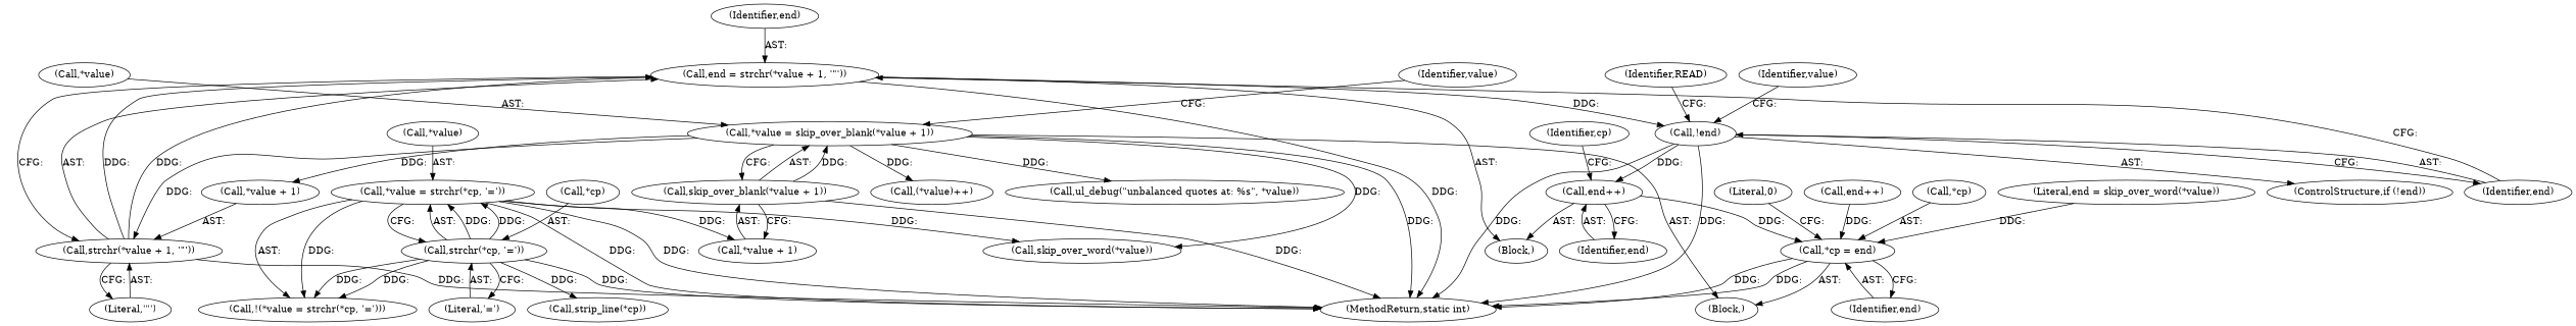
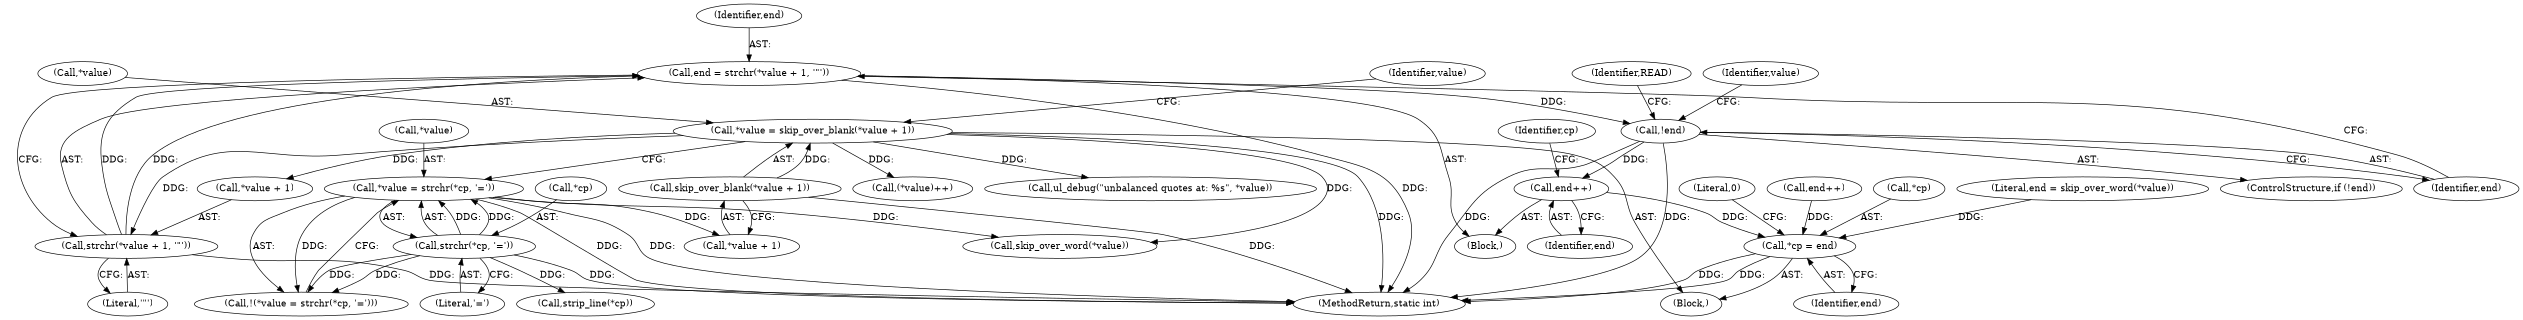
  digraph {
    n1 [label="(Call,end = strchr(*value + 1, '\"'))"]
    n2 [label="(Call,strchr(*value + 1, '\"'))"]
    n3 [label="(Call,!end)"]
    n4 [label="(MethodReturn,static int)"]
    n5 [label="(Block,)"]
    n6 [label="(Literal,'\"')"]
    n7 [label="(Call,end++)"]
    n8 [label="(ControlStructure,if (!end))"]
    n9 [label="(Identifier,end)"]
    n10 [label="(Call,*value = skip_over_blank(*value + 1))"]
    n11 [label="(Call,skip_over_blank(*value + 1))"]
    n12 [label="(Call,skip_over_word(*value))"]
    n13 [label="(Call,*value + 1)"]
    n14 [label="(Call,(*value)++)"]
    n15 [label="(Call,ul_debug(\"unbalanced quotes at: %s\", *value))"]
    n16 [label="(Block,)"]
    n17 [label="(Call,*value + 1)"]
    n18 [label="(Call,*value = strchr(*cp, '='))"]
    n19 [label="(Call,strchr(*cp, '='))"]
    n20 [label="(Call,!(*value = strchr(*cp, '=')))"]
    n21 [label="(Call,strip_line(*cp))"]
    n22 [label="(Literal,'=')"]
    n23 [label="(Call,*cp = end)"]
    n24 [label="(Identifier,end)"]
    n25 [label="(Identifier,end)"]
    n26 [label="(Literal,0)"]
    n27 [label="(Call,end++)"]
    n28 [label="(Call,*cp)"]
    n29 [label="(Call,*value)"]
    n30 [label="(Call,*cp)"]
    n31 [label="(Identifier,end)"]
    n32 [label="(Identifier,READ)"]
    n33 [label="(Identifier,value)"]
    n34 [label="(Literal,end = skip_over_word(*value))"]
    n35 [label="(Identifier,value)"]
    n36 [label="(Identifier,cp)"]
    n37 [label="(Call,*value)"]
    n1 -> n2 [label="CFG: "]
    n1 -> n3 [label="DDG: "]
    n1 -> n4 [label="DDG: "]
    n1 -> n5 [label="AST: "]
    n2 -> n1 [label="AST: "]
    n2 -> n1 [label="DDG: "]
    n2 -> n1 [label="DDG: "]
    n2 -> n4 [label="DDG: "]
    n2 -> n6 [label="CFG: "]
    n3 -> n4 [label="DDG: "]
    n3 -> n4 [label="DDG: "]
    n3 -> n7 [label="DDG: "]
    n3 -> n8 [label="AST: "]
    n3 -> n9 [label="CFG: "]
    n6 -> n2 [label="AST: "]
    n7 -> n5 [label="AST: "]
    n7 -> n23 [label="DDG: "]
    n7 -> n24 [label="CFG: "]
    n9 -> n1 [label="CFG: "]
    n9 -> n3 [label="AST: "]
    n10 -> n2 [label="DDG: "]
    n10 -> n4 [label="DDG: "]
-   n10 -> n11 [label="CFG: "]
+   n10 -> n18 [label="CFG: "]
    n10 -> n12 [label="DDG: "]
    n10 -> n13 [label="DDG: "]
    n10 -> n14 [label="DDG: "]
    n10 -> n15 [label="DDG: "]
    n10 -> n16 [label="AST: "]
    n11 -> n4 [label="DDG: "]
    n11 -> n10 [label="AST: "]
    n11 -> n10 [label="DDG: "]
    n11 -> n17 [label="CFG: "]
    n13 -> n2 [label="AST: "]
    n17 -> n11 [label="AST: "]
    n18 -> n4 [label="DDG: "]
    n18 -> n4 [label="DDG: "]
    n18 -> n12 [label="DDG: "]
    n18 -> n17 [label="DDG: "]
-   n18 -> n19 [label="CFG: "]
+   n18 -> n19 [label="AST: "]
    n18 -> n20 [label="AST: "]
    n18 -> n20 [label="DDG: "]
    n19 -> n4 [label="DDG: "]
    n19 -> n18 [label="AST: "]
    n19 -> n18 [label="DDG: "]
    n19 -> n18 [label="DDG: "]
    n19 -> n20 [label="DDG: "]
    n19 -> n20 [label="DDG: "]
    n19 -> n21 [label="DDG: "]
    n19 -> n22 [label="CFG: "]
+   n20 -> n18 [label="CFG: "]
    n22 -> n19 [label="AST: "]
    n23 -> n4 [label="DDG: "]
    n23 -> n4 [label="DDG: "]
    n23 -> n16 [label="AST: "]
    n23 -> n25 [label="CFG: "]
    n24 -> n7 [label="AST: "]
    n25 -> n23 [label="AST: "]
    n26 -> n23 [label="CFG: "]
    n27 -> n23 [label="DDG: "]
    n28 -> n19 [label="AST: "]
    n29 -> n10 [label="AST: "]
    n30 -> n23 [label="AST: "]
    n31 -> n1 [label="AST: "]
    n32 -> n3 [label="CFG: "]
    n33 -> n10 [label="CFG: "]
    n34 -> n23 [label="DDG: "]
    n35 -> n3 [label="CFG: "]
    n36 -> n7 [label="CFG: "]
    n37 -> n18 [label="AST: "]
  }
